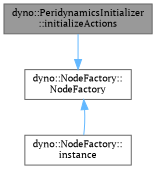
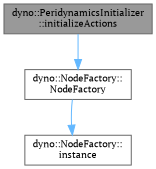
  digraph {
    fontname="PT Serif"
    rankdir=TB
    node [color=grey40 fillcolor=white fontname="PT Serif" fontsize=10 shape=box style=filled]
    edge [color=steelblue1 fontname="PT Serif" fontsize=10 labelfontname=Helvetica labelfontsize=10 style=solid]
    n1 [color=gray40 fillcolor=grey60 fontcolor=black height=0.2 label="dyno::PeridynamicsInitializer\l::initializeActions" width=0.4]
    n2 [height=0.2 label="dyno::NodeFactory::\lNodeFactory" width=0.4]
    n3 [height=0.2 label="dyno::NodeFactory::\linstance" width=0.4]
    n1 -> n2
-   n3 -> n2
+   n2 -> n3
  }
